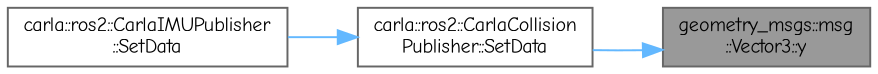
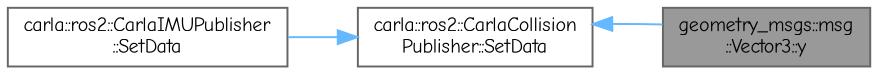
  digraph {
    fontname="Comic Neue"
    rankdir=RL
    node [color=grey40 fillcolor=white fontname="Comic Neue" fontsize=10 shape=box style=filled]
    edge [color=steelblue1 dir=back fontname="Comic Neue" fontsize=10 labelfontname=Helvetica labelfontsize=10 style=solid]
    n1 [color=gray40 fillcolor=grey60 fontcolor=black height=0.2 label="geometry_msgs::msg\l::Vector3::y" width=0.4]
    n2 [height=0.2 label="carla::ros2::CarlaCollision\lPublisher::SetData" width=0.4]
    n3 [height=0.2 label="carla::ros2::CarlaIMUPublisher\l::SetData" width=0.4]
-   n1 -> n2
+   n2 -> n1
    n2 -> n3
  }
